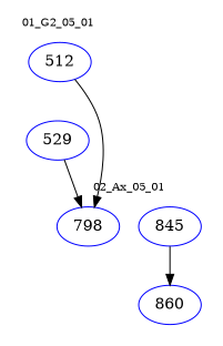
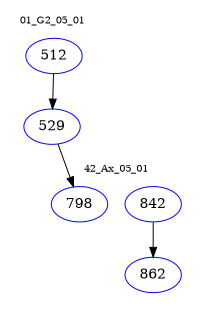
  digraph {
    node [color=blue]
    edge [color=black]
-   n1 [label=845]
+   n1 [label=842]
    n2 [label=798]
-   n3 [label=860]
+   n3 [label=862]
    n4 [label=512]
    n5 [label=529]
    subgraph cluster_1 {
      color=white
      fontsize=10
-     label="02_Ax_05_01"
+     label="42_Ax_05_01"
      n1
      n2
      n3
    }
    subgraph cluster_2 {
      color=white
      fontsize=10
      label="01_G2_05_01"
      n4
      n5
    }
    n1 -> n3
-   n4 -> n2
+   n4 -> n5
    n5 -> n2
  }
